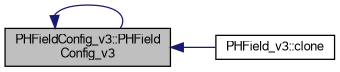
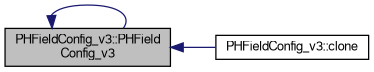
  digraph {
    rankdir=LR
    node [color=black fontname=FreeSans fontsize=10 shape=record]
    edge [color=midnightblue dir=back fontname=FreeSans fontsize=10 labelfontname=FreeSans labelfontsize=10 style=solid]
    n1 [fillcolor=grey75 fontcolor=black height=0.2 label="PHFieldConfig_v3::PHField\lConfig_v3" style=filled width=0.4]
-   n2 [height=0.2 label="PHField_v3::clone" width=0.4]
+   n2 [height=0.2 label="PHFieldConfig_v3::clone" width=0.4]
    n1 -> n1
    n1 -> n2
  }
